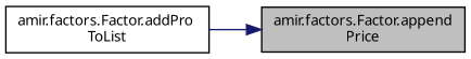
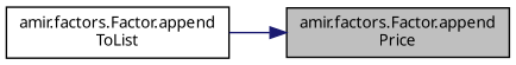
  digraph {
    rankdir=RL
    node [color=black fontname="FreeSans.ttf" fontsize=10 shape=record style=filled]
    n1 [fillcolor=grey75 fontcolor=black height=0.2 label="amir.factors.Factor.append\lPrice" width=0.4]
-   n2 [fillcolor=white height=0.2 label="amir.factors.Factor.addPro\lToList" width=0.4]
+   n2 [fillcolor=white height=0.2 label="amir.factors.Factor.append\lToList" width=0.4]
    n1 -> n2 [color=midnightblue dir=back fontname="FreeSans.ttf" fontsize=10 labelfontname="FreeSans.ttf" labelfontsize=10 style=solid]
  }
